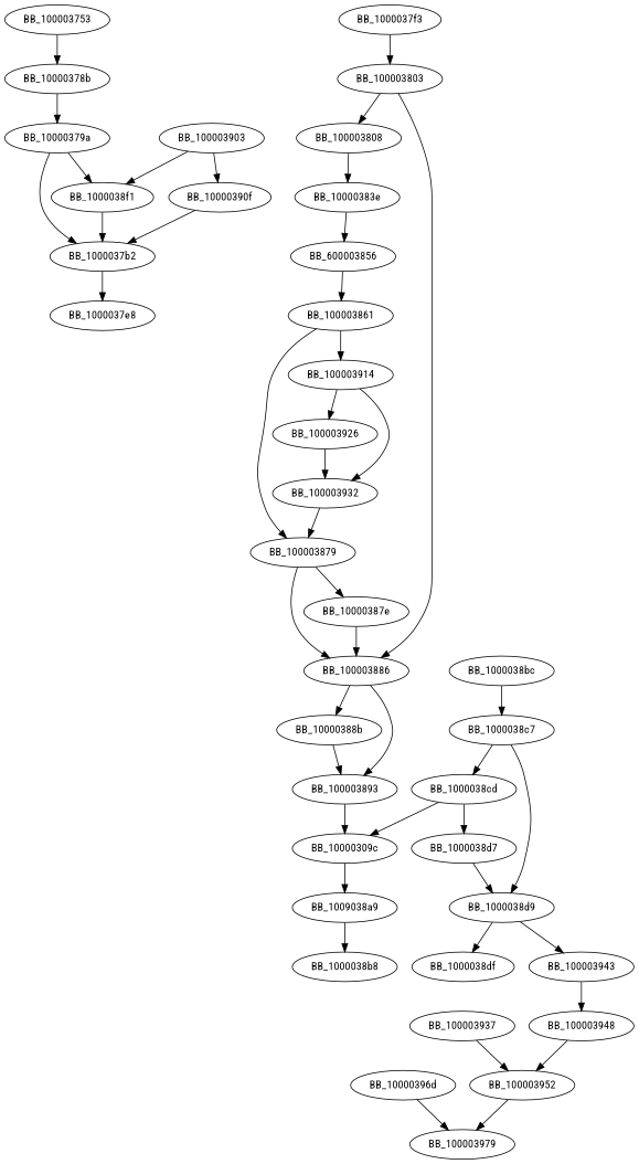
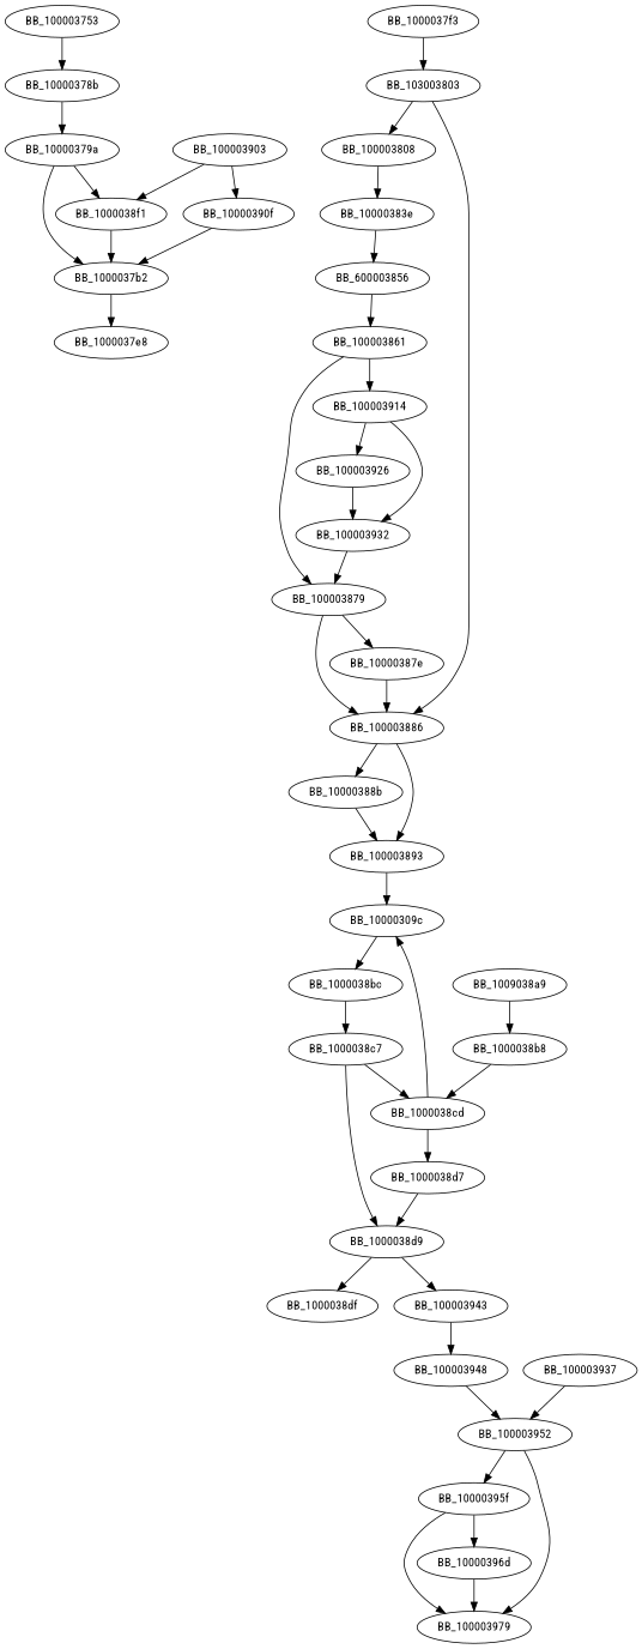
  digraph {
    fontname="Roboto Condensed"
    node [fontname="Roboto Condensed"]
    edge [fontname="Roboto Condensed"]
    BB_100003753
    BB_10000378b
    BB_10000379a
    BB_1000037b2
    BB_1000038f1
    BB_1000037e8
    BB_100003903
    BB_10000390f
    BB_1000037f3
-   BB_100003803
+   BB_100003803 [label=BB_103003803]
    BB_100003808
    BB_100003886
    BB_10000383e
    BB_10000388b
    BB_100003893
    n16 [label=BB_600003856]
    n17 [label=BB_10000309c]
    BB_100003861
    BB_100003879
    BB_100003914
    BB_10000387e
    BB_100003926
    BB_100003932
    n24 [label=BB_1009038a9]
    BB_1000038b8
    BB_1000038cd
    BB_1000038bc
    BB_1000038c7
    BB_1000038d7
    BB_1000038d9
    BB_1000038df
    BB_100003943
    BB_100003948
    BB_100003952
    BB_100003937
+   BB_10000395f
    BB_100003979
    BB_10000396d
    BB_100003753 -> BB_10000378b
    BB_10000378b -> BB_10000379a
    BB_10000379a -> BB_1000037b2
    BB_10000379a -> BB_1000038f1
    BB_1000037b2 -> BB_1000037e8
    BB_1000038f1 -> BB_1000037b2
    BB_100003903 -> BB_1000038f1
    BB_100003903 -> BB_10000390f
    BB_10000390f -> BB_1000037b2
    BB_1000037f3 -> BB_100003803
    BB_100003803 -> BB_100003808
    BB_100003803 -> BB_100003886
    BB_100003808 -> BB_10000383e
    BB_100003886 -> BB_10000388b
    BB_100003886 -> BB_100003893
    BB_10000383e -> n16
    BB_10000388b -> BB_100003893
    BB_100003893 -> n17
    n16 -> BB_100003861
-   n17 -> n24
+   n17 -> BB_1000038bc
    BB_100003861 -> BB_100003879
    BB_100003861 -> BB_100003914
    BB_100003879 -> BB_100003886
    BB_100003879 -> BB_10000387e
    BB_100003914 -> BB_100003926
    BB_100003914 -> BB_100003932
    BB_10000387e -> BB_100003886
    BB_100003926 -> BB_100003932
    BB_100003932 -> BB_100003879
    n24 -> BB_1000038b8
+   BB_1000038b8 -> BB_1000038cd
    BB_1000038cd -> n17
    BB_1000038cd -> BB_1000038d7
    BB_1000038bc -> BB_1000038c7
    BB_1000038c7 -> BB_1000038cd
    BB_1000038c7 -> BB_1000038d9
    BB_1000038d7 -> BB_1000038d9
    BB_1000038d9 -> BB_1000038df
    BB_1000038d9 -> BB_100003943
    BB_100003943 -> BB_100003948
    BB_100003948 -> BB_100003952
+   BB_100003952 -> BB_10000395f
    BB_100003952 -> BB_100003979
    BB_100003937 -> BB_100003952
+   BB_10000395f -> BB_100003979
+   BB_10000395f -> BB_10000396d
    BB_10000396d -> BB_100003979
  }
